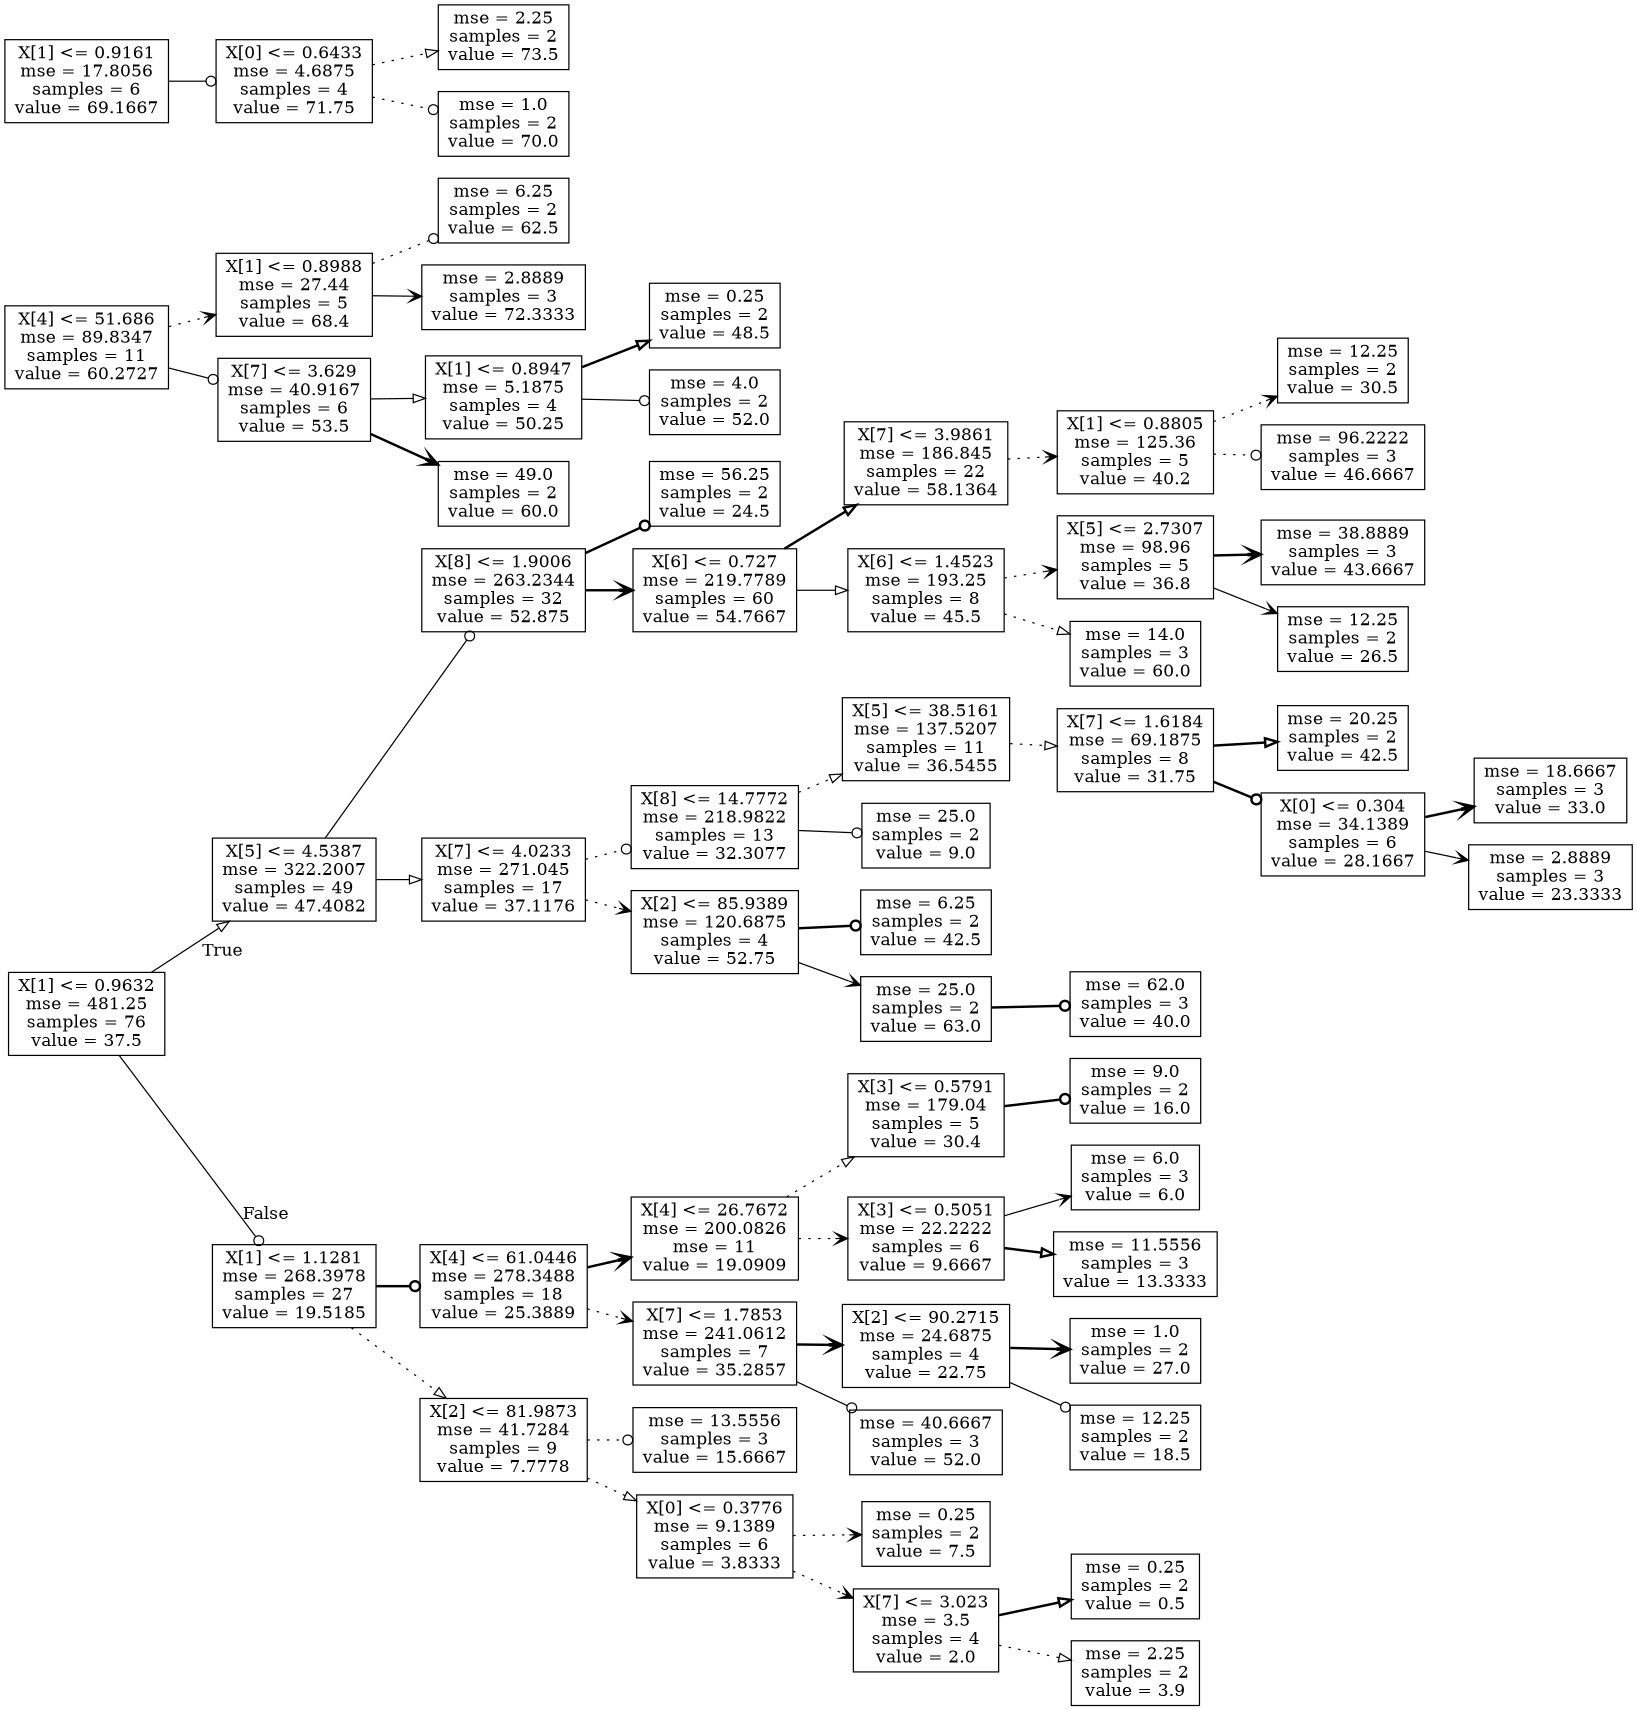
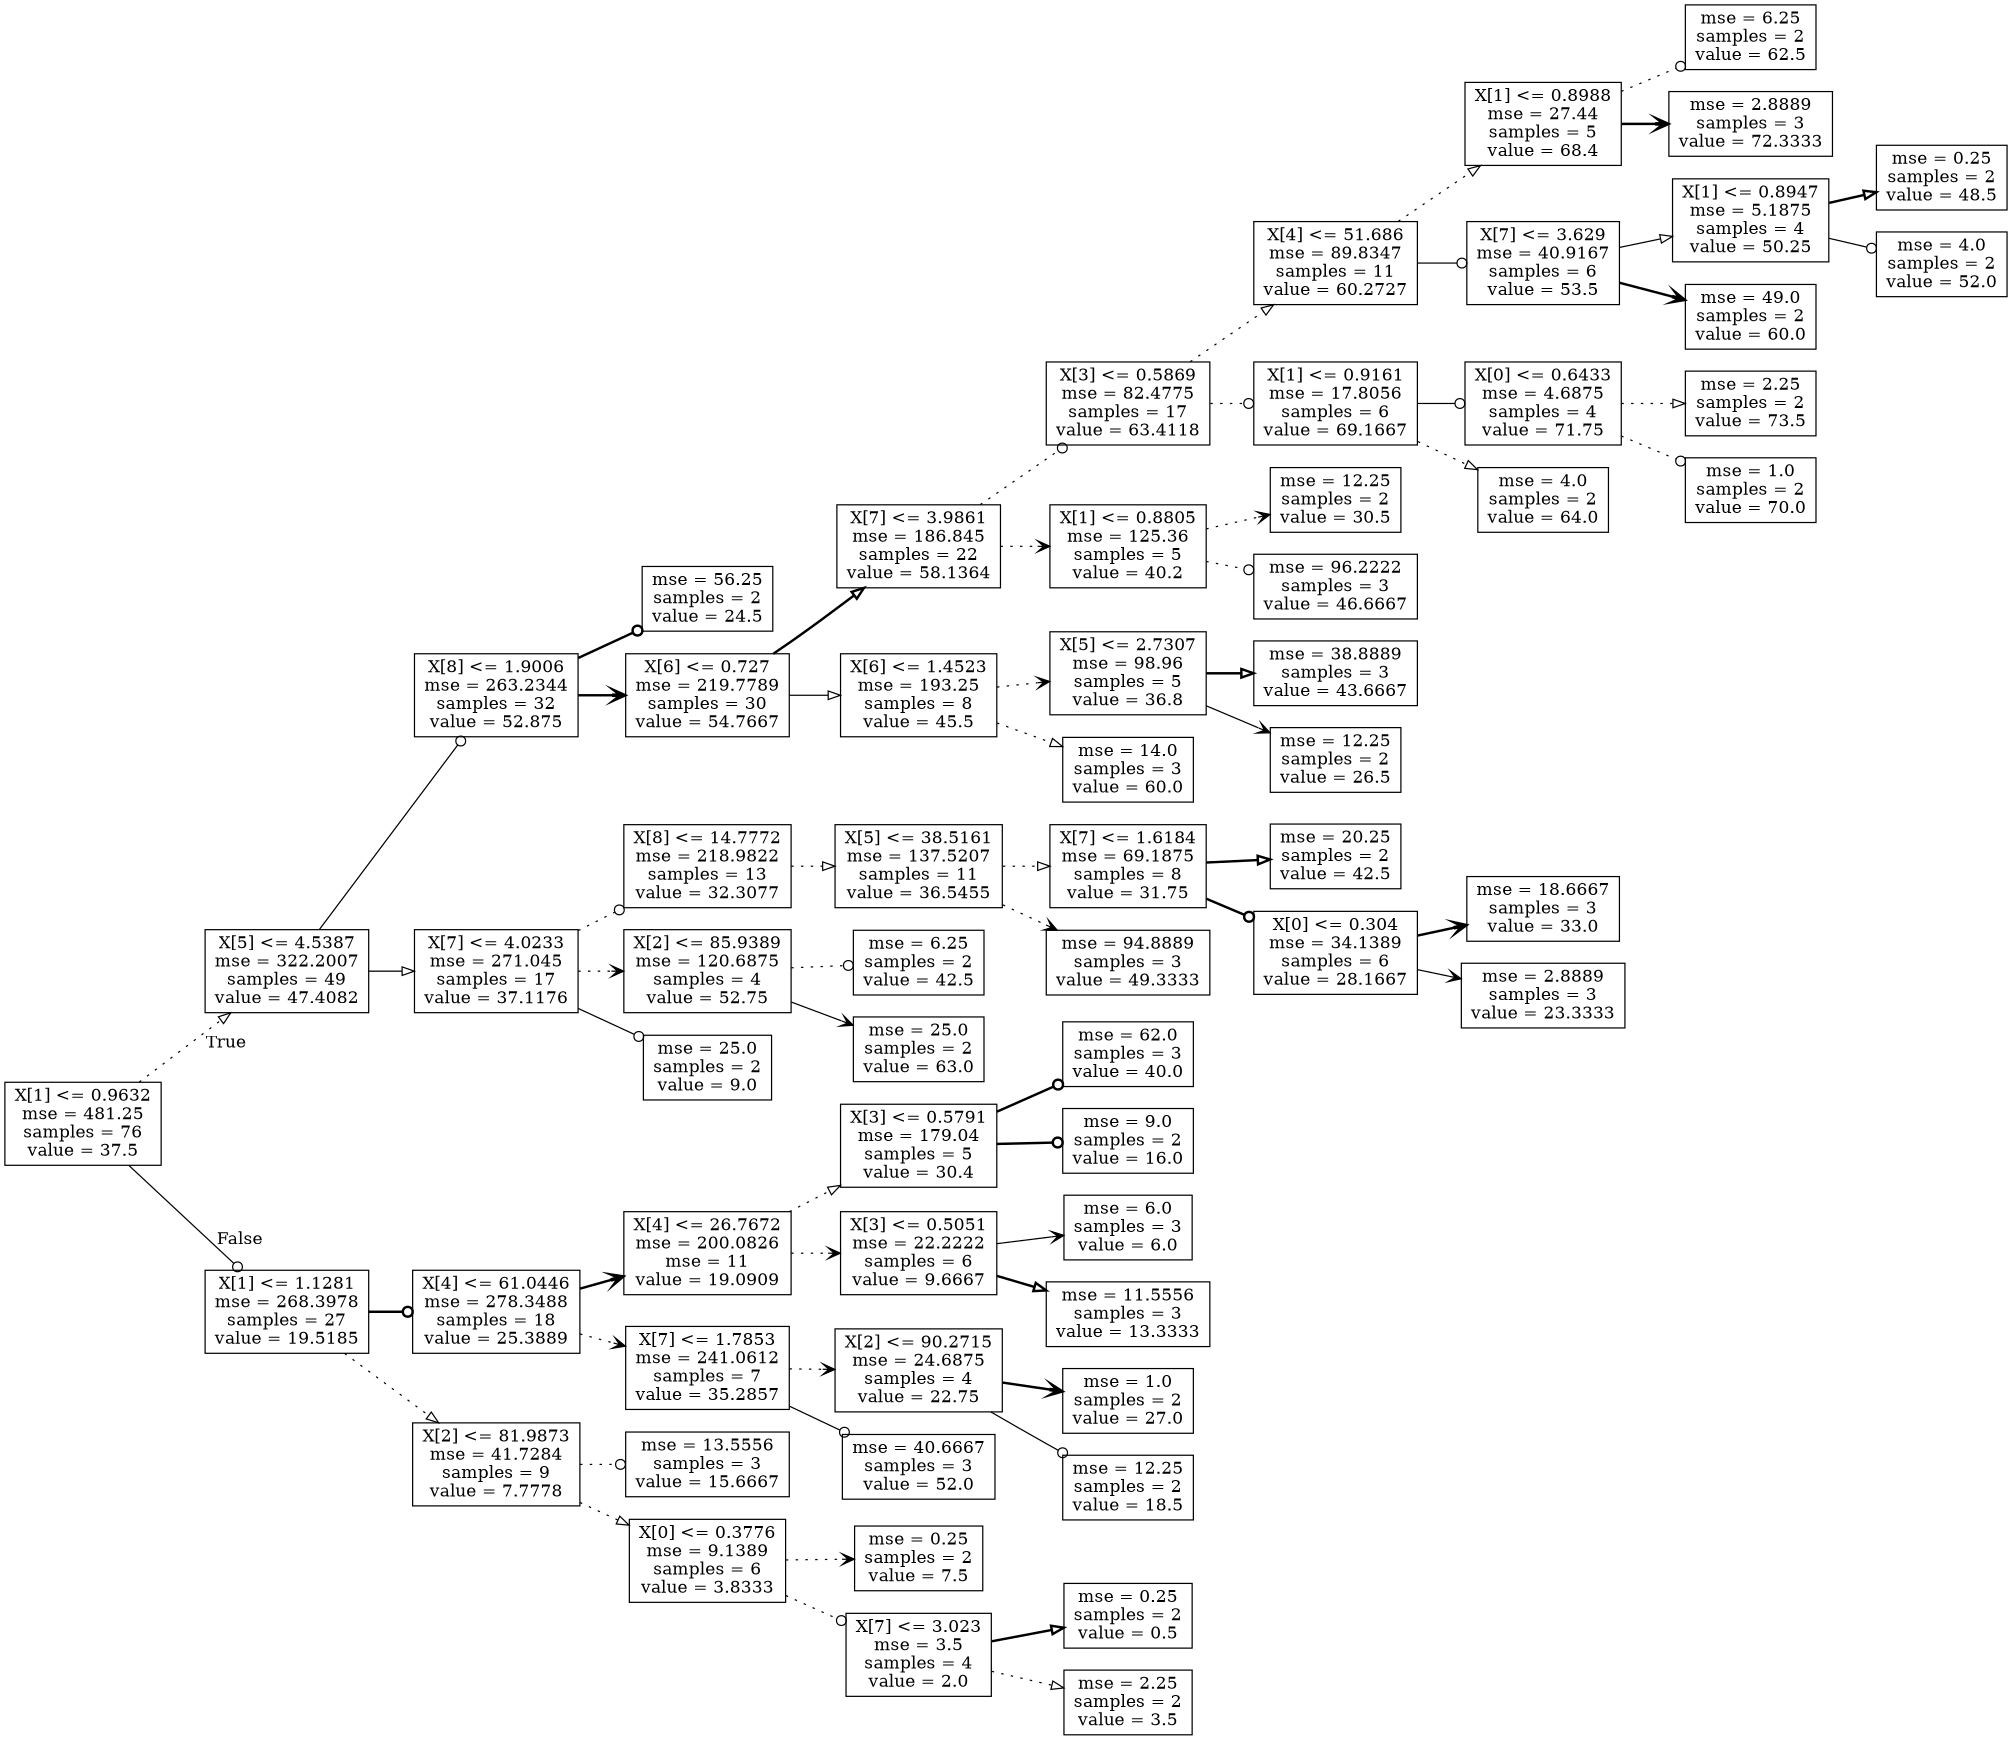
  digraph {
    rankdir=LR
    node [shape=box]
    edge [arrowhead=odot style=dotted]
    n1 [label="X[1] <= 0.9632\nmse = 481.25\nsamples = 76\nvalue = 37.5"]
    n2 [label="X[5] <= 4.5387\nmse = 322.2007\nsamples = 49\nvalue = 47.4082"]
    n3 [label="X[1] <= 1.1281\nmse = 268.3978\nsamples = 27\nvalue = 19.5185"]
    n4 [label="X[8] <= 1.9006\nmse = 263.2344\nsamples = 32\nvalue = 52.875"]
    n5 [label="X[7] <= 4.0233\nmse = 271.045\nsamples = 17\nvalue = 37.1176"]
    n6 [label="X[4] <= 61.0446\nmse = 278.3488\nsamples = 18\nvalue = 25.3889"]
    n7 [label="X[2] <= 81.9873\nmse = 41.7284\nsamples = 9\nvalue = 7.7778"]
    n8 [label="mse = 56.25\nsamples = 2\nvalue = 24.5"]
-   n9 [label="X[6] <= 0.727\nmse = 219.7789\nsamples = 60\nvalue = 54.7667"]
+   n9 [label="X[6] <= 0.727\nmse = 219.7789\nsamples = 30\nvalue = 54.7667"]
    n10 [label="X[8] <= 14.7772\nmse = 218.9822\nsamples = 13\nvalue = 32.3077"]
    n11 [label="X[2] <= 85.9389\nmse = 120.6875\nsamples = 4\nvalue = 52.75"]
    n12 [label="X[7] <= 3.9861\nmse = 186.845\nsamples = 22\nvalue = 58.1364"]
    n13 [label="X[6] <= 1.4523\nmse = 193.25\nsamples = 8\nvalue = 45.5"]
+   n14 [label="X[3] <= 0.5869\nmse = 82.4775\nsamples = 17\nvalue = 63.4118"]
    n15 [label="X[1] <= 0.8805\nmse = 125.36\nsamples = 5\nvalue = 40.2"]
    n16 [label="X[5] <= 2.7307\nmse = 98.96\nsamples = 5\nvalue = 36.8"]
    n17 [label="mse = 14.0\nsamples = 3\nvalue = 60.0"]
    n18 [label="X[4] <= 51.686\nmse = 89.8347\nsamples = 11\nvalue = 60.2727"]
    n19 [label="X[1] <= 0.9161\nmse = 17.8056\nsamples = 6\nvalue = 69.1667"]
    n20 [label="mse = 12.25\nsamples = 2\nvalue = 30.5"]
    n21 [label="mse = 96.2222\nsamples = 3\nvalue = 46.6667"]
    n22 [label="X[1] <= 0.8988\nmse = 27.44\nsamples = 5\nvalue = 68.4"]
    n23 [label="X[7] <= 3.629\nmse = 40.9167\nsamples = 6\nvalue = 53.5"]
    n24 [label="X[0] <= 0.6433\nmse = 4.6875\nsamples = 4\nvalue = 71.75"]
+   n25 [label="mse = 4.0\nsamples = 2\nvalue = 64.0"]
    n26 [label="mse = 6.25\nsamples = 2\nvalue = 62.5"]
    n27 [label="mse = 2.8889\nsamples = 3\nvalue = 72.3333"]
    n28 [label="X[1] <= 0.8947\nmse = 5.1875\nsamples = 4\nvalue = 50.25"]
    n29 [label="mse = 49.0\nsamples = 2\nvalue = 60.0"]
    n30 [label="mse = 0.25\nsamples = 2\nvalue = 48.5"]
    n31 [label="mse = 4.0\nsamples = 2\nvalue = 52.0"]
    n32 [label="mse = 2.25\nsamples = 2\nvalue = 73.5"]
    n33 [label="mse = 1.0\nsamples = 2\nvalue = 70.0"]
    n34 [label="mse = 38.8889\nsamples = 3\nvalue = 43.6667"]
    n35 [label="mse = 12.25\nsamples = 2\nvalue = 26.5"]
    n36 [label="X[5] <= 38.5161\nmse = 137.5207\nsamples = 11\nvalue = 36.5455"]
    n37 [label="mse = 25.0\nsamples = 2\nvalue = 9.0"]
    n38 [label="mse = 6.25\nsamples = 2\nvalue = 42.5"]
    n39 [label="mse = 25.0\nsamples = 2\nvalue = 63.0"]
    n40 [label="X[7] <= 1.6184\nmse = 69.1875\nsamples = 8\nvalue = 31.75"]
+   n41 [label="mse = 94.8889\nsamples = 3\nvalue = 49.3333"]
    n42 [label="mse = 20.25\nsamples = 2\nvalue = 42.5"]
    n43 [label="X[0] <= 0.304\nmse = 34.1389\nsamples = 6\nvalue = 28.1667"]
    n44 [label="mse = 18.6667\nsamples = 3\nvalue = 33.0"]
    n45 [label="mse = 2.8889\nsamples = 3\nvalue = 23.3333"]
    n46 [label="X[4] <= 26.7672\nmse = 200.0826\nmse = 11\nvalue = 19.0909"]
    n47 [label="X[7] <= 1.7853\nmse = 241.0612\nsamples = 7\nvalue = 35.2857"]
    n48 [label="mse = 13.5556\nsamples = 3\nvalue = 15.6667"]
    n49 [label="X[0] <= 0.3776\nmse = 9.1389\nsamples = 6\nvalue = 3.8333"]
    n50 [label="X[3] <= 0.5791\nmse = 179.04\nsamples = 5\nvalue = 30.4"]
    n51 [label="X[3] <= 0.5051\nmse = 22.2222\nsamples = 6\nvalue = 9.6667"]
    n52 [label="X[2] <= 90.2715\nmse = 24.6875\nsamples = 4\nvalue = 22.75"]
    n53 [label="mse = 40.6667\nsamples = 3\nvalue = 52.0"]
    n54 [label="mse = 62.0\nsamples = 3\nvalue = 40.0"]
    n55 [label="mse = 9.0\nsamples = 2\nvalue = 16.0"]
    n56 [label="mse = 6.0\nsamples = 3\nvalue = 6.0"]
    n57 [label="mse = 11.5556\nsamples = 3\nvalue = 13.3333"]
    n58 [label="mse = 1.0\nsamples = 2\nvalue = 27.0"]
    n59 [label="mse = 12.25\nsamples = 2\nvalue = 18.5"]
    n60 [label="mse = 0.25\nsamples = 2\nvalue = 7.5"]
    n61 [label="X[7] <= 3.023\nmse = 3.5\nsamples = 4\nvalue = 2.0"]
    n62 [label="mse = 0.25\nsamples = 2\nvalue = 0.5"]
-   n63 [label="mse = 2.25\nsamples = 2\nvalue = 3.9"]
-   n1 -> n2 [arrowhead=onormal headlabel=True labelangle=45 labeldistance=2.5 style=solid]
+   n63 [label="mse = 2.25\nsamples = 2\nvalue = 3.5"]
+   n1 -> n2 [arrowhead=onormal headlabel=True labelangle=45 labeldistance=2.5]
    n1 -> n3 [headlabel=False labelangle=-45 labeldistance=2.5 style=solid]
    n2 -> n4 [style=solid]
    n2 -> n5 [arrowhead=onormal style=solid]
    n3 -> n6 [style=bold]
    n3 -> n7 [arrowhead=onormal]
    n4 -> n8 [style=bold]
    n4 -> n9 [arrowhead=vee style=bold]
    n5 -> n10
    n5 -> n11 [arrowhead=vee]
    n6 -> n46 [arrowhead=vee style=bold]
    n6 -> n47 [arrowhead=vee]
    n7 -> n48
    n7 -> n49 [arrowhead=onormal]
    n9 -> n12 [arrowhead=onormal style=bold]
    n9 -> n13 [arrowhead=onormal style=solid]
    n10 -> n36 [arrowhead=onormal]
-   n10 -> n37 [style=solid]
-   n11 -> n38 [style=bold]
+   n5 -> n37 [style=solid]
+   n11 -> n38
    n11 -> n39 [arrowhead=vee style=solid]
+   n12 -> n14
    n12 -> n15 [arrowhead=vee]
    n13 -> n16 [arrowhead=vee]
    n13 -> n17 [arrowhead=onormal]
+   n14 -> n18 [arrowhead=onormal]
+   n14 -> n19
    n15 -> n20 [arrowhead=vee]
    n15 -> n21
-   n16 -> n34 [arrowhead=vee style=bold]
+   n16 -> n34 [arrowhead=onormal style=bold]
    n16 -> n35 [arrowhead=vee style=solid]
-   n18 -> n22 [arrowhead=vee]
+   n18 -> n22 [arrowhead=onormal]
    n18 -> n23 [style=solid]
    n19 -> n24 [style=solid]
+   n19 -> n25 [arrowhead=onormal]
    n22 -> n26
-   n22 -> n27 [arrowhead=vee style=solid]
+   n22 -> n27 [arrowhead=vee style=bold]
    n23 -> n28 [arrowhead=onormal style=solid]
    n23 -> n29 [arrowhead=vee style=bold]
    n24 -> n32 [arrowhead=onormal]
    n24 -> n33
    n28 -> n30 [arrowhead=onormal style=bold]
    n28 -> n31 [style=solid]
    n36 -> n40 [arrowhead=onormal]
+   n36 -> n41 [arrowhead=vee]
    n40 -> n42 [arrowhead=onormal style=bold]
    n40 -> n43 [style=bold]
    n43 -> n44 [arrowhead=vee style=bold]
    n43 -> n45 [arrowhead=vee style=solid]
    n46 -> n50 [arrowhead=onormal]
    n46 -> n51 [arrowhead=vee]
-   n47 -> n52 [arrowhead=vee style=bold]
+   n47 -> n52 [arrowhead=vee]
    n47 -> n53 [style=solid]
    n49 -> n60 [arrowhead=vee]
-   n49 -> n61 [arrowhead=vee]
-   n39 -> n54 [style=bold]
+   n49 -> n61
+   n50 -> n54 [style=bold]
    n50 -> n55 [style=bold]
    n51 -> n56 [arrowhead=vee style=solid]
    n51 -> n57 [arrowhead=onormal style=bold]
    n52 -> n58 [arrowhead=vee style=bold]
    n52 -> n59 [style=solid]
    n61 -> n62 [arrowhead=onormal style=bold]
    n61 -> n63 [arrowhead=onormal]
  }
